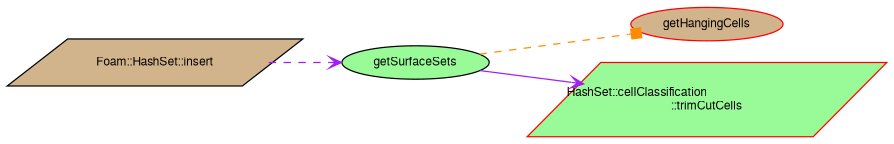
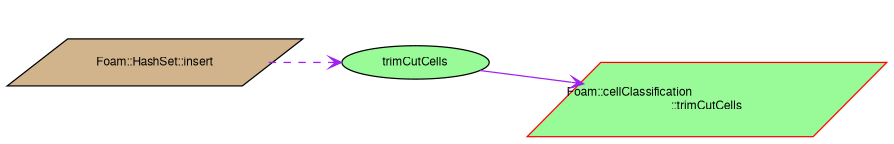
  digraph {
    rankdir=LR
    node [color=black fillcolor=palegreen fontname=FreeSans fontsize=10 shape=ellipse style=filled]
    edge [arrowhead=vee color=purple fontname=FreeSans fontsize=10 labelfontname=FreeSans labelfontsize=10 style=dashed]
-   n1 [fontcolor=black height=0.2 label=getSurfaceSets width=0.4]
-   n2 [color=red fillcolor=tan height=0.2 label=getHangingCells width=0.4]
-   n3 [color=red height=0.2 label="HashSet::cellClassification\l::trimCutCells" shape=parallelogram width=0.4]
+   n1 [fontcolor=black height=0.2 label=trimCutCells width=0.4]
+   n3 [color=red height=0.2 label="Foam::cellClassification\l::trimCutCells" shape=parallelogram width=0.4]
    n4 [fillcolor=tan height=0.2 label="Foam::HashSet::insert" shape=parallelogram width=0.4]
-   n1 -> n2 [arrowhead=box color=darkorange]
    n1 -> n3 [style=solid]
    n4 -> n1
  }
